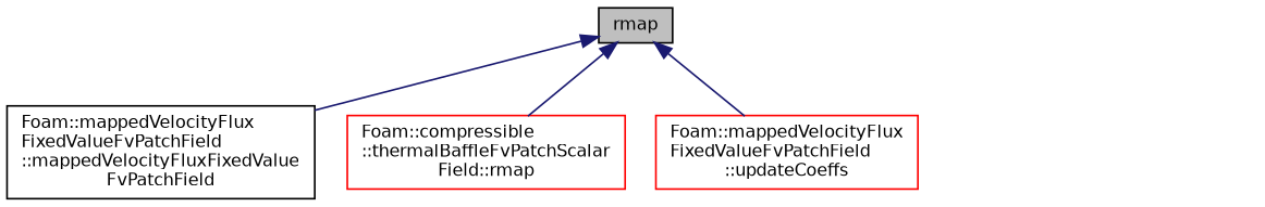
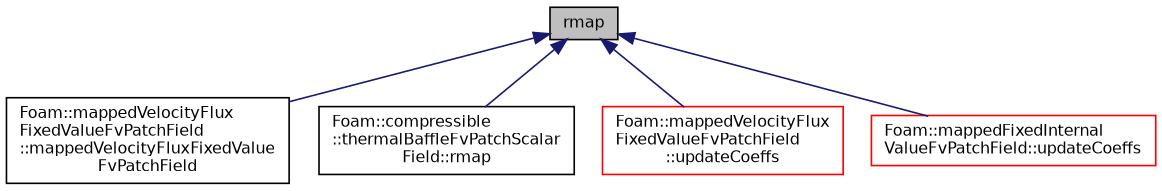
  digraph {
    rankdir=TB
    node [color=red fontname=Helvetica fontsize=10 shape=record]
    edge [color=midnightblue dir=back fontname=Helvetica fontsize=10 labelfontname=Helvetica labelfontsize=10 style=solid]
    n1 [color=black fillcolor=grey75 fontcolor=black height=0.2 label=rmap style=filled width=0.4]
    n2 [color=black height=0.2 label="Foam::mappedVelocityFlux\lFixedValueFvPatchField\l::mappedVelocityFluxFixedValue\lFvPatchField" width=0.4]
-   n3 [height=0.2 label="Foam::compressible\l::thermalBaffleFvPatchScalar\lField::rmap" width=0.4]
+   n3 [color=black height=0.2 label="Foam::compressible\l::thermalBaffleFvPatchScalar\lField::rmap" width=0.4]
    n4 [height=0.2 label="Foam::mappedVelocityFlux\lFixedValueFvPatchField\l::updateCoeffs" width=0.4]
+   n5 [height=0.2 label="Foam::mappedFixedInternal\lValueFvPatchField::updateCoeffs" width=0.4]
    n1 -> n2
    n1 -> n3
    n1 -> n4
+   n1 -> n5
  }
